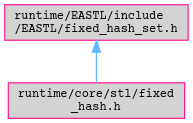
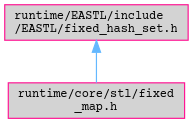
  digraph {
    fontname="Courier Prime"
    node [color=deeppink fillcolor=lightgrey fontname="Courier Prime" fontsize=10 shape=box style=filled]
    n1 [fontcolor=black height=0.2 label="runtime/EASTL/include\l/EASTL/fixed_hash_set.h" width=0.4]
-   n2 [height=0.2 label="runtime/core/stl/fixed\l_hash.h" width=0.4]
+   n2 [height=0.2 label="runtime/core/stl/fixed\l_map.h" width=0.4]
    n1 -> n2 [color=steelblue1 dir=back fontname="Courier Prime" fontsize=10 labelfontname=Helvetica labelfontsize=10 style=solid]
  }
